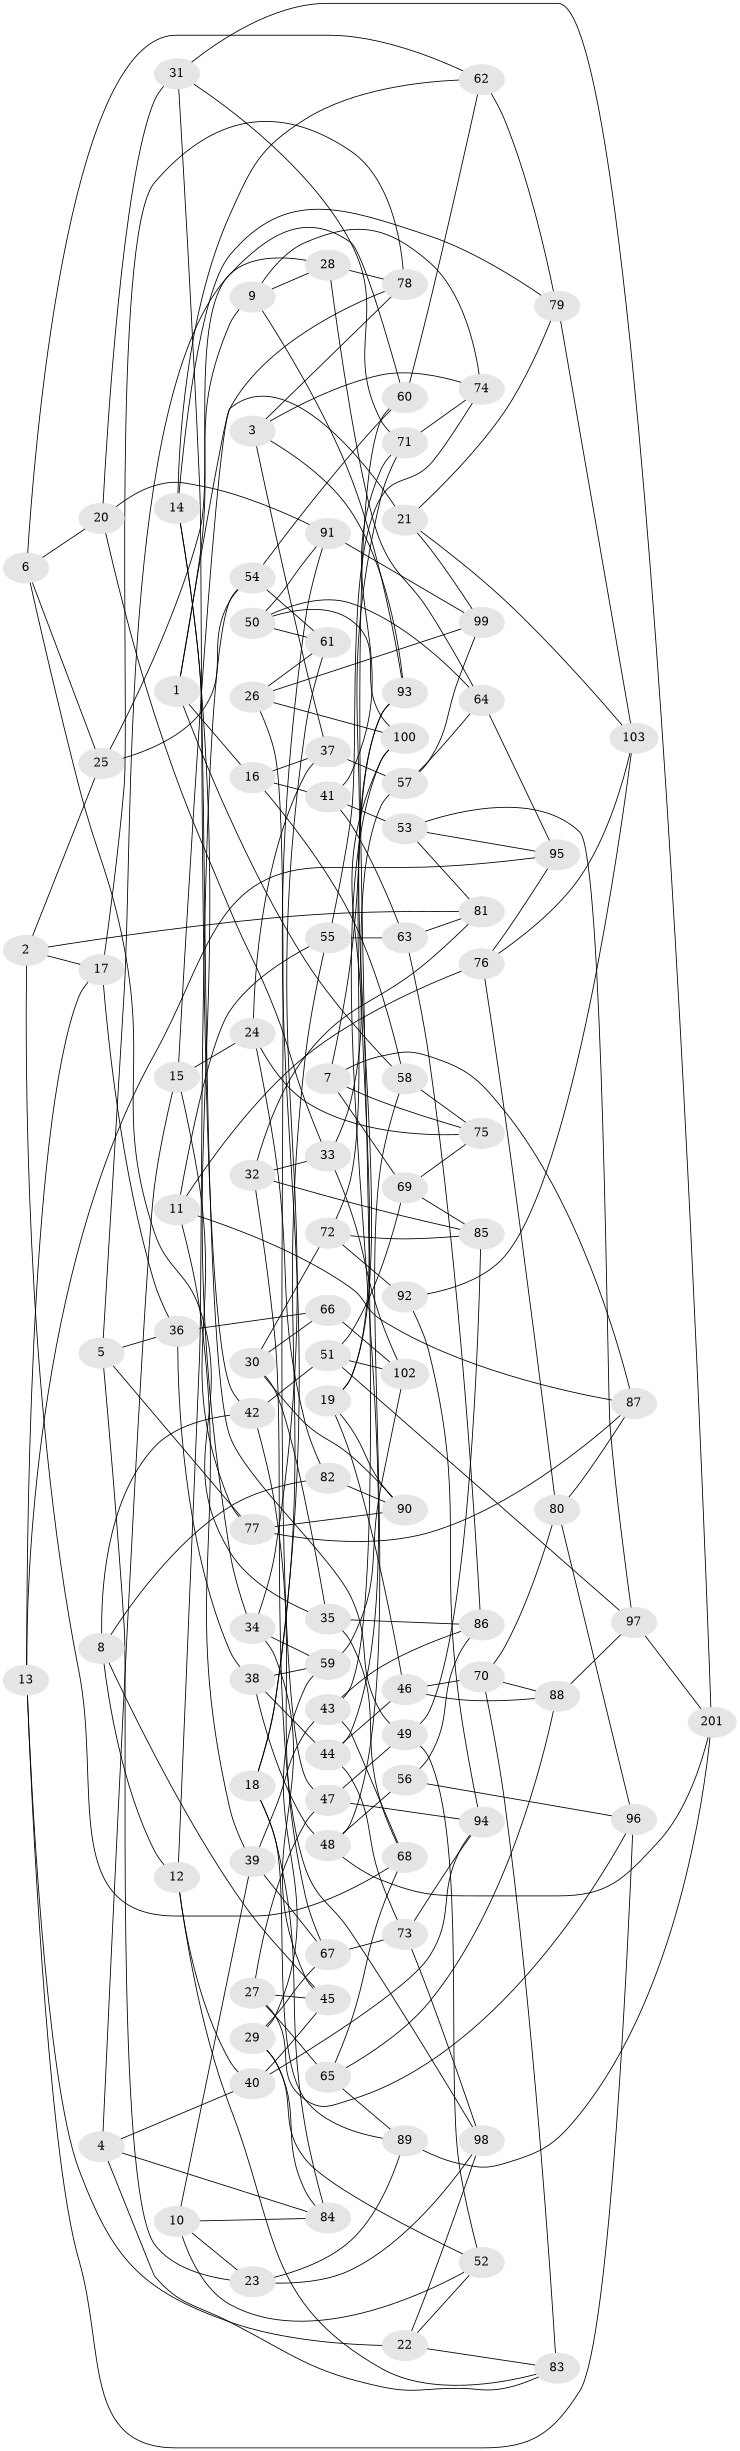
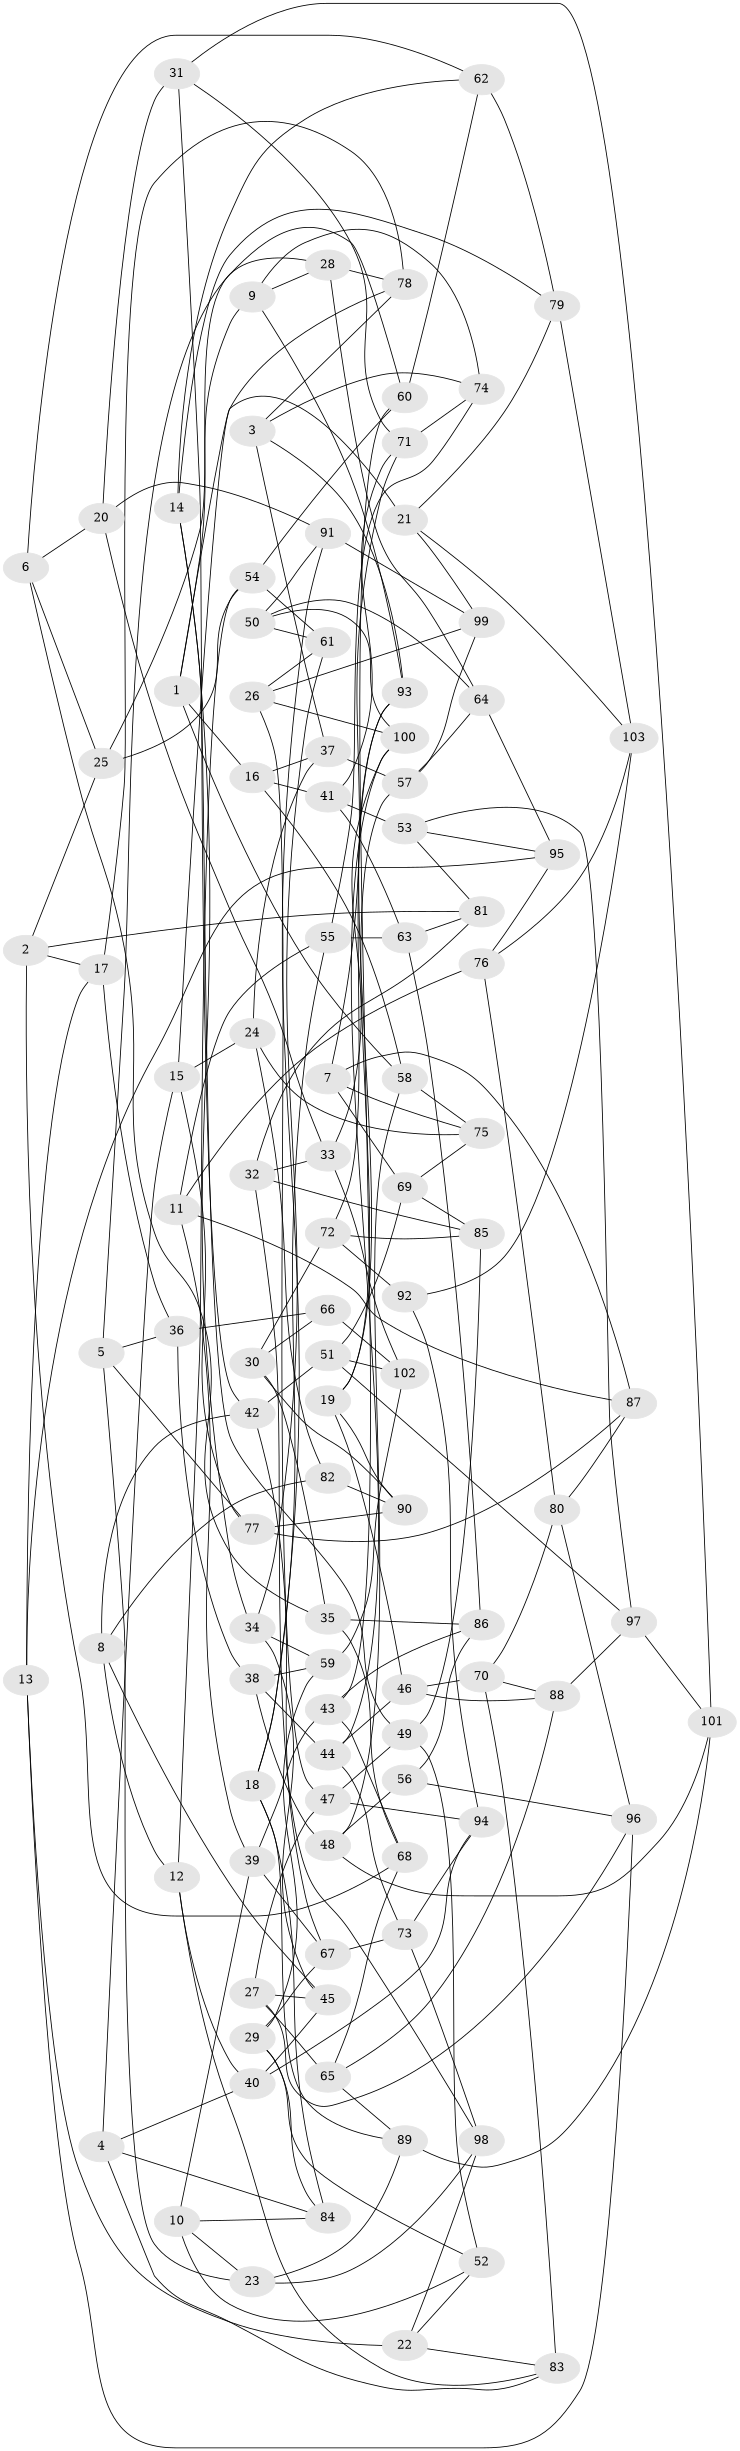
  graph {
    rankdir=LR
    node [color=gray90 style=filled]
    1
    9
    16
    21
    58
    74
    93
    28
    37
    41
    79
    99
    103
    75
    2
    17
    25
    68
    81
    78
    36
    54
    3
    57
    4
    15
    40
    83
    84
    77
    24
    45
    94
    5
    23
    60
    89
    98
    66
    38
    62
    87
    90
    6
    20
    35
    91
    31
    33
    86
    7
    69
    71
    85
    8
    12
    42
    82
    67
    51
    64
    10
    39
    52
    43
    11
    55
    76
    63
    95
    80
    61
    13
    22
    96
    14
    34
    49
    59
    53
    18
-   101 [label=201]
+   101
    19
    46
    70
    88
    100
    102
    26
    47
    27
    65
    29
    73
    30
    72
    92
    32
    44
    48
    56
    97
    50
    1 -- 9
    1 -- 16
    1 -- 21
    1 -- 58
    9 -- 74
    9 -- 93
    9 -- 28
    16 -- 58
    16 -- 37
    16 -- 41
    21 -- 79
    21 -- 99
    21 -- 103
    58 -- 75
    28 -- 78
    28 -- 64
    37 -- 57
    41 -- 71
    41 -- 63
    41 -- 53
    79 -- 103
    2 -- 17
    2 -- 25
    2 -- 68
    2 -- 81
    17 -- 78
    17 -- 36
    25 -- 28
    25 -- 54
    36 -- 66
    36 -- 38
    54 -- 60
    54 -- 61
    3 -- 74
    3 -- 93
    3 -- 37
    3 -- 78
    57 -- 99
    57 -- 64
    4 -- 15
    4 -- 40
    4 -- 83
    4 -- 84
    15 -- 78
    15 -- 77
    15 -- 24
    40 -- 45
    40 -- 94
    77 -- 87
    77 -- 90
    24 -- 37
    24 -- 75
    24 -- 82
    5 -- 36
    5 -- 77
    5 -- 23
    5 -- 60
    23 -- 89
    23 -- 98
    60 -- 62
    89 -- 101
    66 -- 102
    38 -- 59
    38 -- 44
    38 -- 48
    62 -- 79
    6 -- 25
    6 -- 62
    6 -- 20
    6 -- 35
    20 -- 91
    20 -- 31
    20 -- 33
    35 -- 68
    35 -- 86
    91 -- 99
    31 -- 71
    31 -- 42
    31 -- 101
    33 -- 100
    33 -- 102
    7 -- 75
    7 -- 87
    7 -- 69
    7 -- 71
    69 -- 75
    69 -- 85
    71 -- 74
    8 -- 45
    8 -- 12
    8 -- 42
    8 -- 82
    12 -- 54
    12 -- 40
    12 -- 83
    42 -- 67
    42 -- 51
    82 -- 90
    67 -- 73
    51 -- 69
    51 -- 102
    51 -- 97
    64 -- 95
    10 -- 84
    10 -- 23
    10 -- 39
    10 -- 52
    39 -- 67
    39 -- 43
    43 -- 68
    43 -- 60
    43 -- 86
    11 -- 87
    11 -- 39
    11 -- 55
    11 -- 76
    55 -- 74
    55 -- 63
    76 -- 103
    76 -- 95
    76 -- 80
    63 -- 81
    63 -- 86
    80 -- 87
    80 -- 96
    13 -- 17
    13 -- 95
    13 -- 22
    13 -- 96
    22 -- 83
    22 -- 98
    22 -- 52
    14 -- 79
    14 -- 62
    14 -- 34
    14 -- 49
    34 -- 45
    34 -- 61
    34 -- 59
    49 -- 85
    49 -- 52
    59 -- 102
    53 -- 81
    53 -- 95
    53 -- 97
    18 -- 84
    18 -- 89
    18 -- 91
    18 -- 55
    19 -- 93
    19 -- 57
    19 -- 90
    19 -- 46
    46 -- 70
    46 -- 88
    70 -- 83
    70 -- 80
    70 -- 88
    88 -- 97
    26 -- 99
    26 -- 61
    26 -- 100
    26 -- 47
    47 -- 94
    47 -- 49
    27 -- 45
    27 -- 96
    27 -- 47
    27 -- 65
    65 -- 68
    65 -- 89
    65 -- 88
    29 -- 84
    29 -- 67
    29 -- 52
    29 -- 59
    73 -- 94
    73 -- 98
    30 -- 66
    30 -- 90
    30 -- 35
    30 -- 72
    72 -- 93
    72 -- 85
    72 -- 92
    92 -- 103
    92 -- 94
    32 -- 81
    32 -- 98
    32 -- 33
    32 -- 85
    44 -- 46
    44 -- 100
    44 -- 73
    48 -- 58
    48 -- 101
    48 -- 56
    56 -- 86
    56 -- 96
    97 -- 101
    50 -- 91
    50 -- 64
    50 -- 61
    50 -- 100
  }
